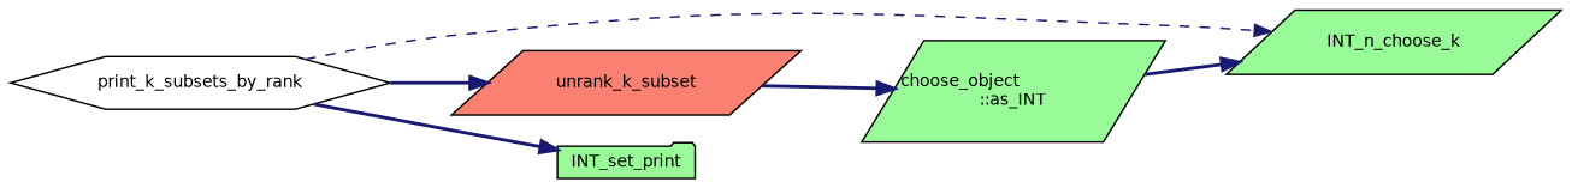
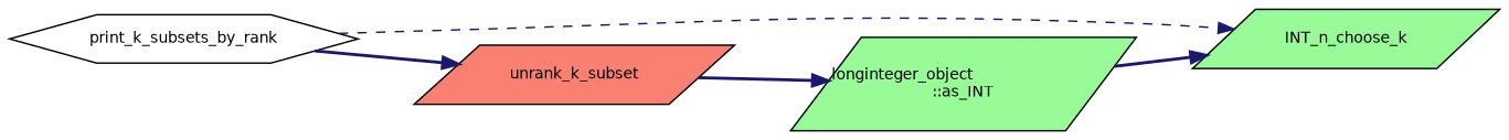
  digraph {
    rankdir=LR
    node [color=black fillcolor=palegreen fontname=Helvetica fontsize=10 shape=parallelogram style=filled]
    edge [color=midnightblue fontname=Helvetica fontsize=10 labelfontname=Helvetica labelfontsize=10 style=bold]
    n1 [fillcolor=white fontcolor=black height=0.2 label=print_k_subsets_by_rank shape=hexagon width=0.4]
    n2 [height=0.2 label=INT_n_choose_k width=0.4]
    n3 [fillcolor=salmon height=0.2 label=unrank_k_subset width=0.4]
-   n4 [height=0.2 label=INT_set_print shape=folder width=0.4]
-   n5 [height=0.2 label="choose_object\l::as_INT" width=0.4]
+   n5 [height=0.2 label="longinteger_object\l::as_INT" width=0.4]
    n1 -> n2 [style=dashed]
    n1 -> n3
-   n1 -> n4
    n3 -> n5
    n5 -> n2
  }
